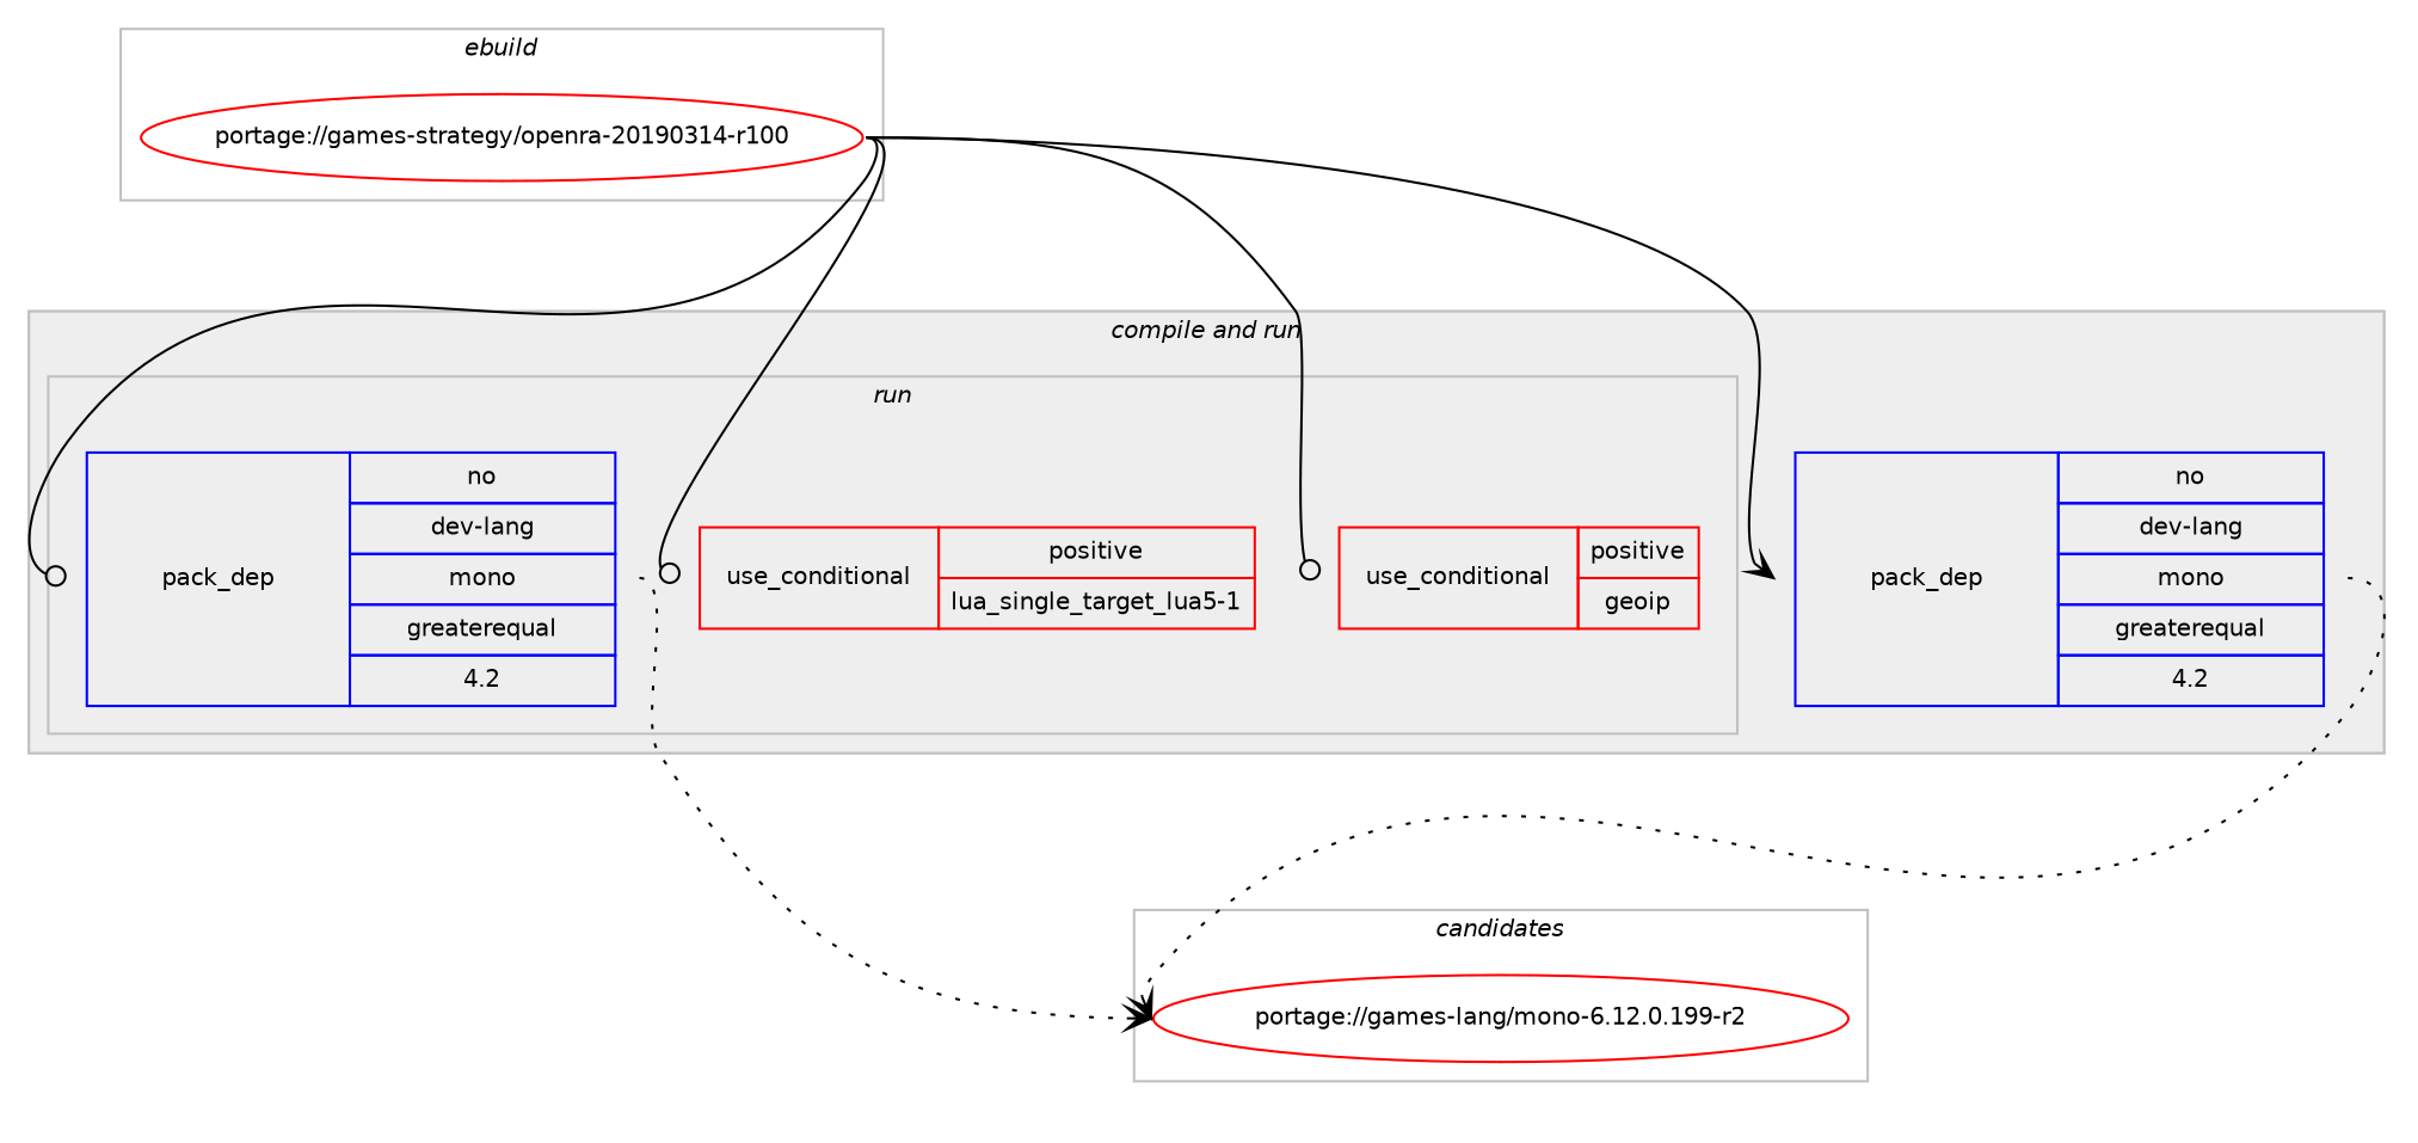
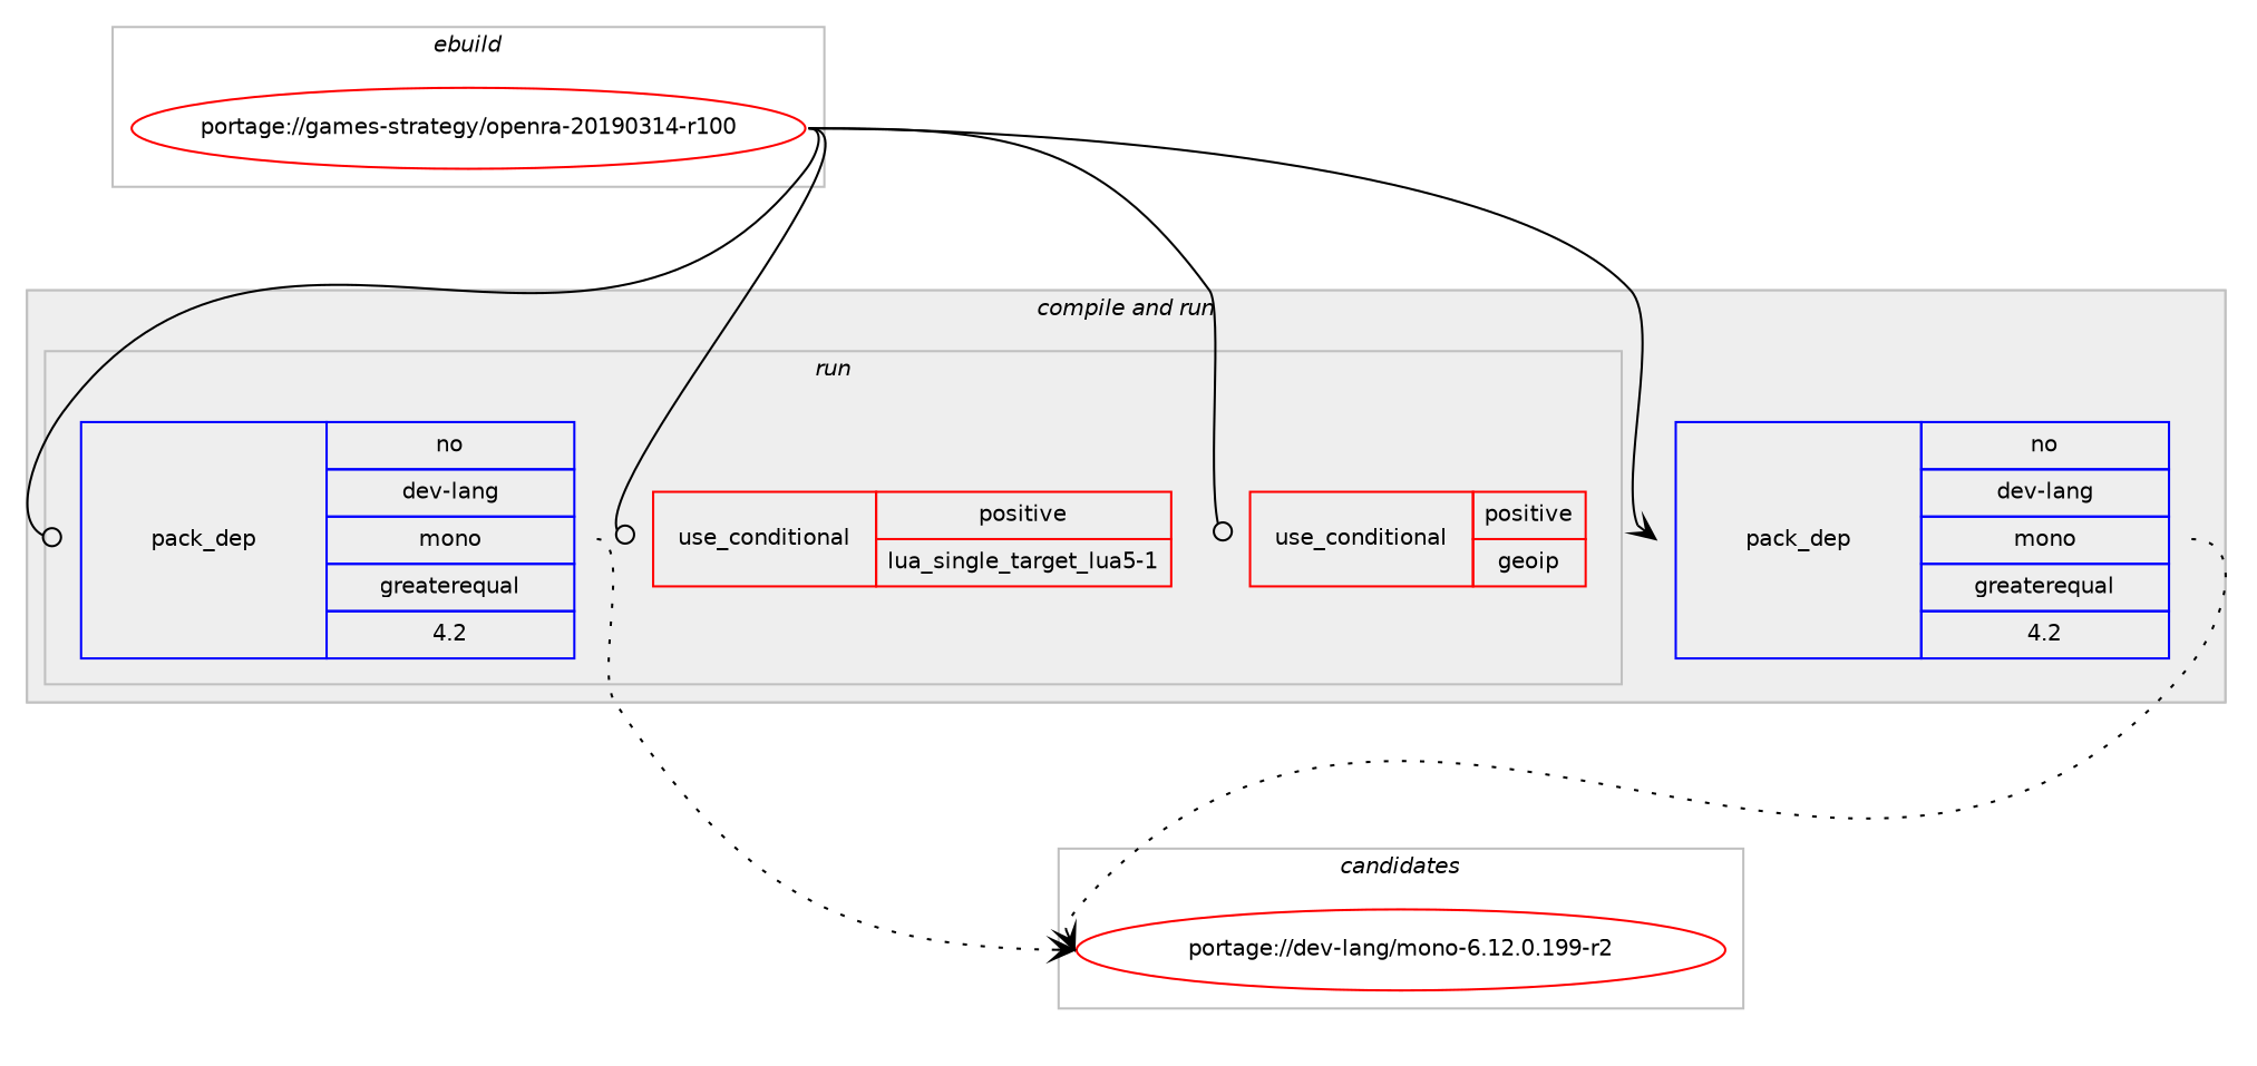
  digraph {
    compound=true
    concentrate=true
    fontname=Helvetica
    fontsize=10
    newrank=true
    rankdir=TB
    ranksep=1.5
    node [color=red fontname=Helvetica fontsize=10 shape=none]
    edge [arrowhead=vee headport=w style=solid tailport=e weight=20]
    n1 [label="portage://games-strategy/openra-20190314-r100" width=4 shape=""]
    n2 [color=blue label=<<TABLE BORDER="0" CELLBORDER="1" CELLSPACING="0" CELLPADDING="4" WIDTH="220"><TR><TD ROWSPAN="6" CELLPADDING="30">pack_dep</TD></TR><TR><TD WIDTH="110">no</TD></TR><TR><TD>dev-lang</TD></TR><TR><TD>mono</TD></TR><TR><TD>greaterequal</TD></TR><TR><TD>4.2</TD></TR></TABLE>>]
    n3 [label=<<TABLE BORDER="0" CELLBORDER="1" CELLSPACING="0" CELLPADDING="4"><TR><TD ROWSPAN="3" CELLPADDING="10">use_conditional</TD></TR><TR><TD>positive</TD></TR><TR><TD>geoip</TD></TR></TABLE>>]
    n4 [label=<<TABLE BORDER="0" CELLBORDER="1" CELLSPACING="0" CELLPADDING="4"><TR><TD ROWSPAN="3" CELLPADDING="10">use_conditional</TD></TR><TR><TD>positive</TD></TR><TR><TD>lua_single_target_lua5-1</TD></TR></TABLE>>]
    n5 [color=blue label=<<TABLE BORDER="0" CELLBORDER="1" CELLSPACING="0" CELLPADDING="4" WIDTH="220"><TR><TD ROWSPAN="6" CELLPADDING="30">pack_dep</TD></TR><TR><TD WIDTH="110">no</TD></TR><TR><TD>dev-lang</TD></TR><TR><TD>mono</TD></TR><TR><TD>greaterequal</TD></TR><TR><TD>4.2</TD></TR></TABLE>>]
-   n6 [label="portage://games-lang/mono-6.12.0.199-r2" width=4 shape=""]
+   n6 [label="portage://dev-lang/mono-6.12.0.199-r2" width=4 shape=""]
    subgraph cluster_1 {
      color=gray
      label=<<i>ebuild</i>>
      rank=same
      n1
    }
    subgraph cluster_2 {
      color=gray
      label=<<i>dependencies</i>>
      subgraph cluster_3 {
        color=gray
        fillcolor="#eeeeee"
        label=<<i>compile</i>>
        style=filled
        subgraph sub_4 {
          color=gray
          fillcolor="#eeeeee"
          label=<<i>compile</i>>
          style=filled
          n2
        }
      }
      subgraph cluster_5 {
        color=gray
        fillcolor="#eeeeee"
        label=<<i>compile and run</i>>
        style=filled
      }
      subgraph cluster_6 {
        color=gray
        fillcolor="#eeeeee"
        label=<<i>run</i>>
        style=filled
        subgraph sub_7 {
          color=gray
          fillcolor="#eeeeee"
          label=<<i>run</i>>
          style=filled
          n3
        }
        subgraph sub_8 {
          color=gray
          fillcolor="#eeeeee"
          label=<<i>run</i>>
          style=filled
          n4
        }
        subgraph sub_9 {
          color=gray
          fillcolor="#eeeeee"
          label=<<i>run</i>>
          style=filled
          n5
        }
      }
    }
    subgraph cluster_10 {
      color=gray
      label=<<i>candidates</i>>
      rank=same
      subgraph sub_11 {
        color=black
        label=<<i>candidates</i>>
        nodesep=1
        rank=same
        n6
      }
      subgraph sub_12 {
        color=black
        label=<<i>candidates</i>>
        nodesep=1
        rank=same
        n6
      }
    }
    n1 -> n2
    n1 -> n3 [arrowhead=odot]
    n1 -> n4 [arrowhead=odot]
    n1 -> n5 [arrowhead=odot]
    n2 -> n6 [style=dotted weight=100]
    n5 -> n6 [style=dotted weight=100]
  }
